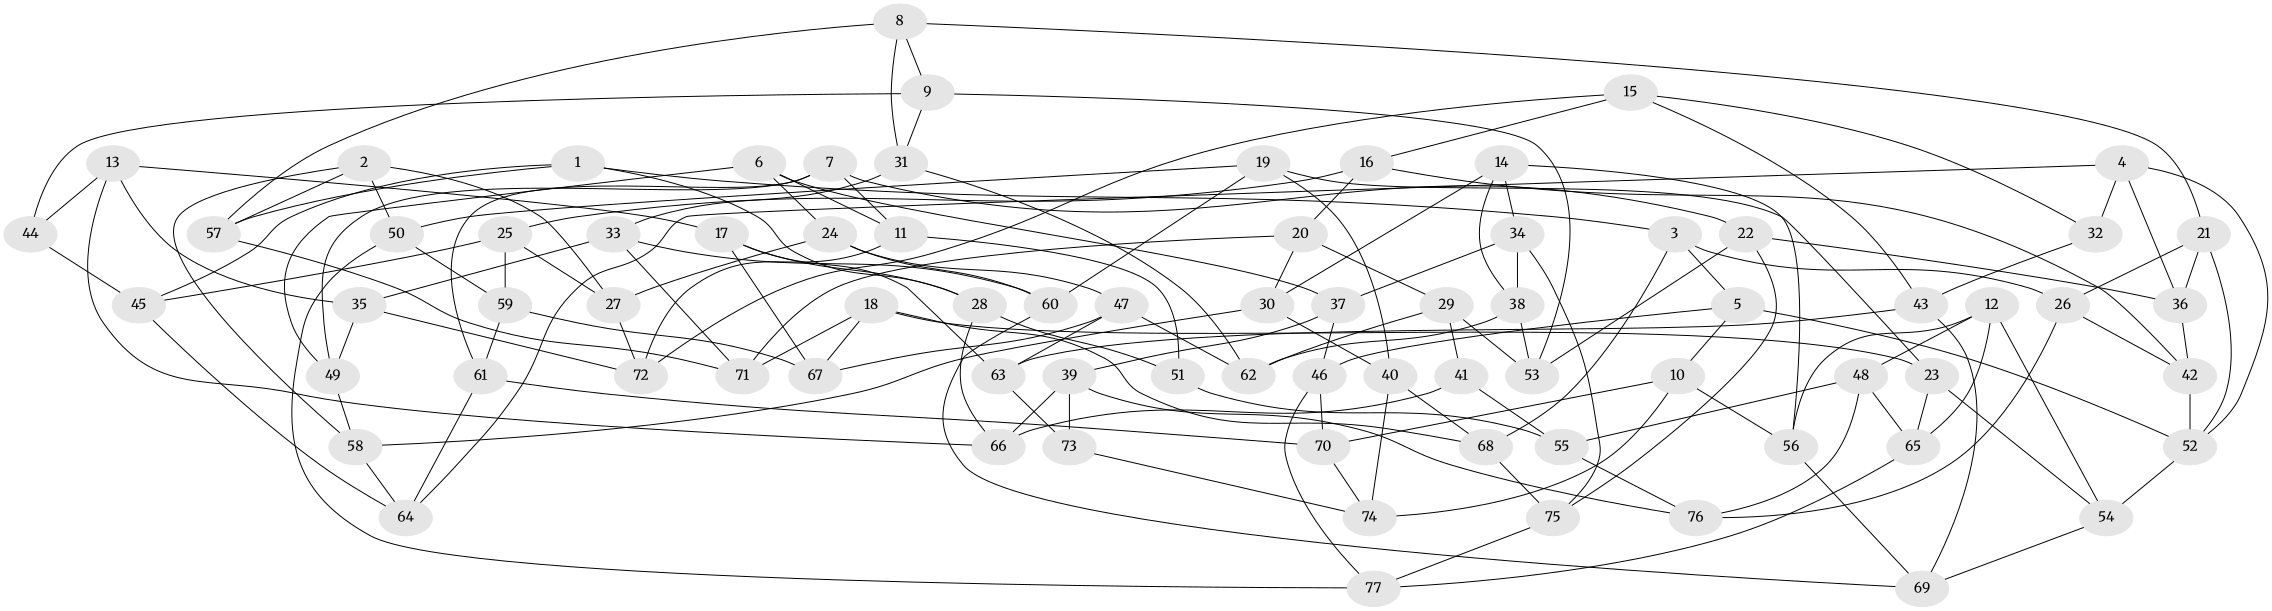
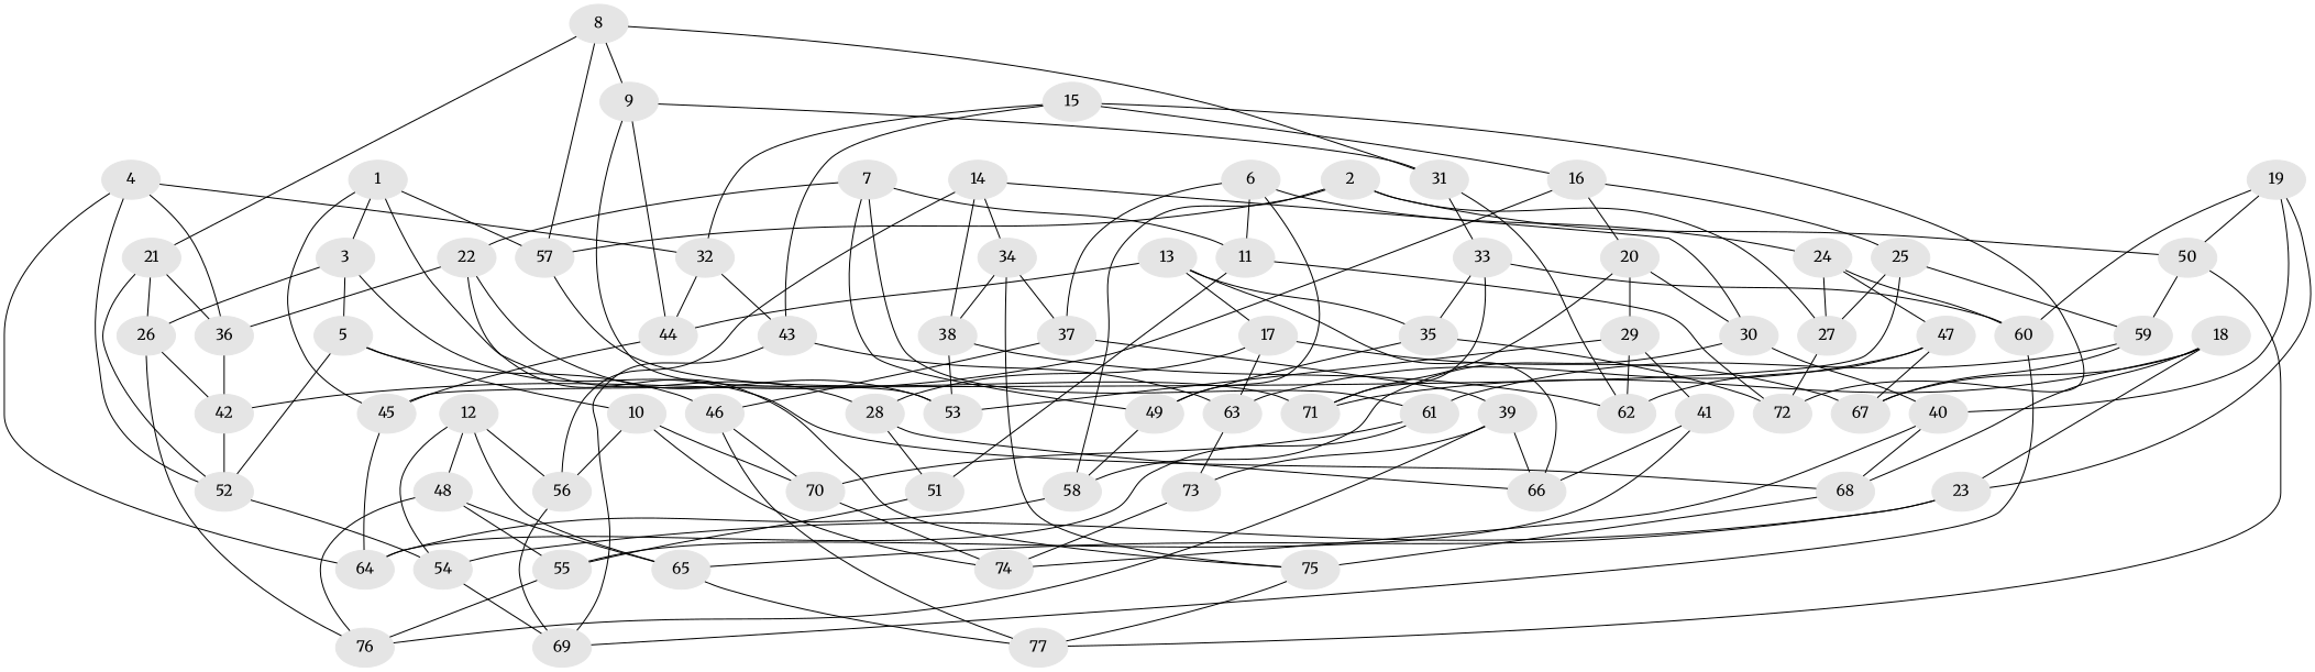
  graph {
    fontname=Merriweather
    node [color=gray90 fontname=Merriweather style=filled]
    edge [fontname=Merriweather]
    1
    3
    28
    45
    57
    5
    26
    68
    51
    66
    64
    71
    2
    27
    50
    58
    72
    59
    77
    52
    10
    46
    42
    76
    75
    4
    32
    36
    44
    43
    54
    56
    70
    74
    6
    11
    24
    37
    49
    60
    47
    39
    7
    22
    61
    53
    8
    9
    21
    31
    62
    33
    69
    55
    12
    48
    65
    13
    17
    35
    63
    67
    14
    30
    34
    38
    40
    15
    16
    20
    25
    29
    73
    18
    23
    19
    41
    1 -- 3
    1 -- 28
    1 -- 45
    1 -- 57
    3 -- 5
    3 -- 26
    3 -- 68
    28 -- 51
    28 -- 66
    45 -- 64
    57 -- 71
    5 -- 52
    5 -- 10
    5 -- 46
    26 -- 42
    26 -- 76
    68 -- 75
    51 -- 55
    2 -- 57
    2 -- 27
    2 -- 50
    2 -- 58
    27 -- 72
    50 -- 59
    50 -- 77
    58 -- 64
    59 -- 61
    59 -- 67
    52 -- 54
    10 -- 56
    10 -- 70
    10 -- 74
    46 -- 77
    46 -- 70
    42 -- 52
    75 -- 77
    4 -- 64
    4 -- 52
    4 -- 32
    4 -- 36
+   32 -- 44
    32 -- 43
    36 -- 42
    44 -- 45
    43 -- 69
    43 -- 63
    54 -- 69
    56 -- 69
    70 -- 74
    6 -- 11
    6 -- 24
    6 -- 37
    6 -- 49
    11 -- 51
    11 -- 72
    24 -- 27
    24 -- 60
    24 -- 47
    37 -- 46
    37 -- 39
    49 -- 58
    60 -- 69
    47 -- 62
    47 -- 63
    47 -- 67
    39 -- 66
    39 -- 76
    39 -- 73
    7 -- 11
    7 -- 49
    7 -- 22
    7 -- 61
    22 -- 75
    22 -- 36
    22 -- 53
    61 -- 64
    61 -- 70
    8 -- 57
    8 -- 9
    8 -- 21
    8 -- 31
    9 -- 44
    9 -- 53
    9 -- 31
    21 -- 26
    21 -- 52
    21 -- 36
    31 -- 62
    31 -- 33
    33 -- 71
    33 -- 60
    33 -- 35
    55 -- 76
    12 -- 54
    12 -- 56
    12 -- 48
    12 -- 65
    48 -- 76
    48 -- 55
    48 -- 65
    65 -- 77
    13 -- 66
    13 -- 44
    13 -- 17
    13 -- 35
    17 -- 28
    17 -- 63
    17 -- 67
    35 -- 72
    35 -- 49
    63 -- 73
    14 -- 56
    14 -- 30
    14 -- 34
    14 -- 38
    30 -- 58
    30 -- 40
    34 -- 75
    34 -- 37
    34 -- 38
    38 -- 53
    38 -- 62
    40 -- 68
    40 -- 74
    15 -- 72
    15 -- 32
    15 -- 43
    15 -- 16
    16 -- 42
    16 -- 20
    16 -- 25
    20 -- 71
    20 -- 30
    20 -- 29
    25 -- 45
    25 -- 27
    25 -- 59
    29 -- 53
    29 -- 62
    29 -- 41
    73 -- 74
    18 -- 68
    18 -- 71
    18 -- 67
    18 -- 23
    23 -- 54
    23 -- 65
    19 -- 50
    19 -- 60
    19 -- 40
    19 -- 23
    41 -- 66
    41 -- 55
  }
